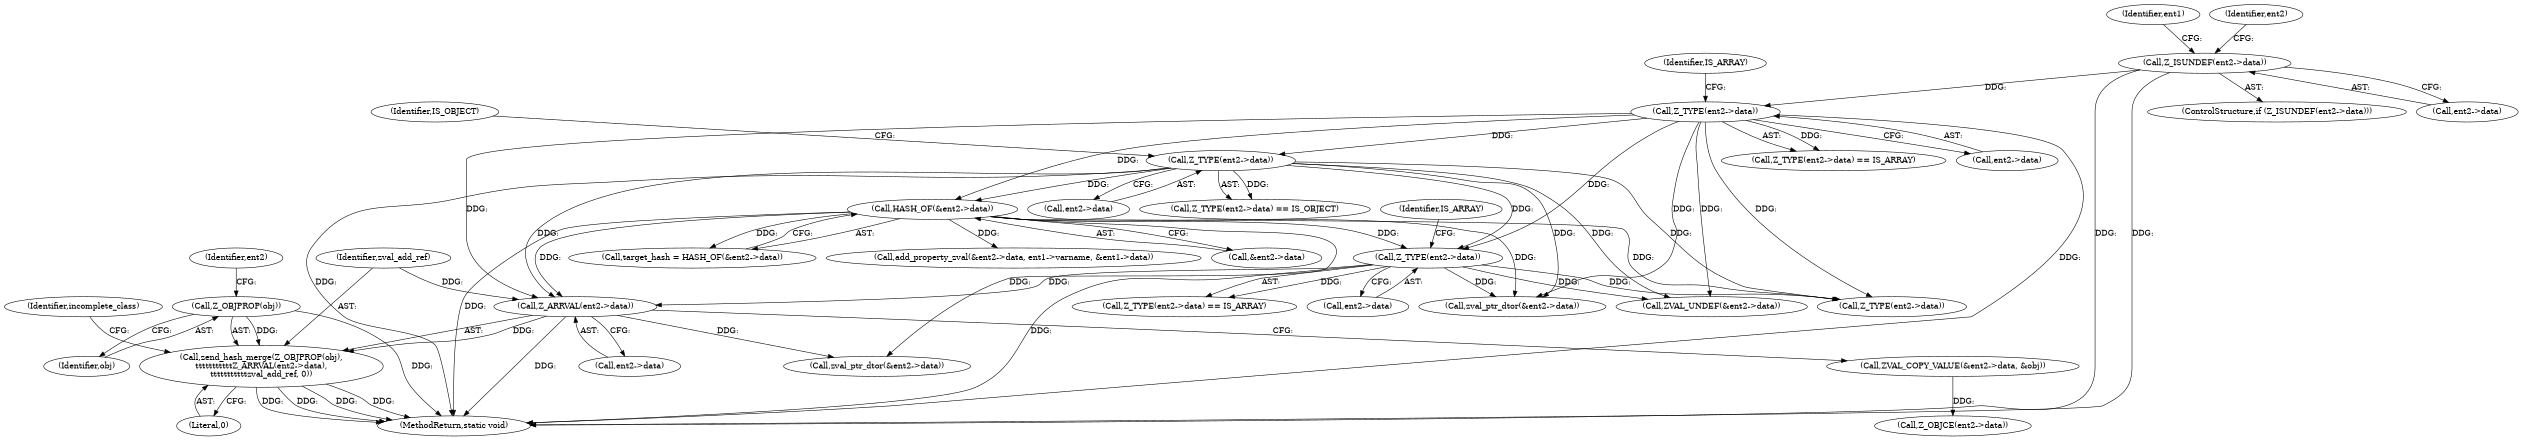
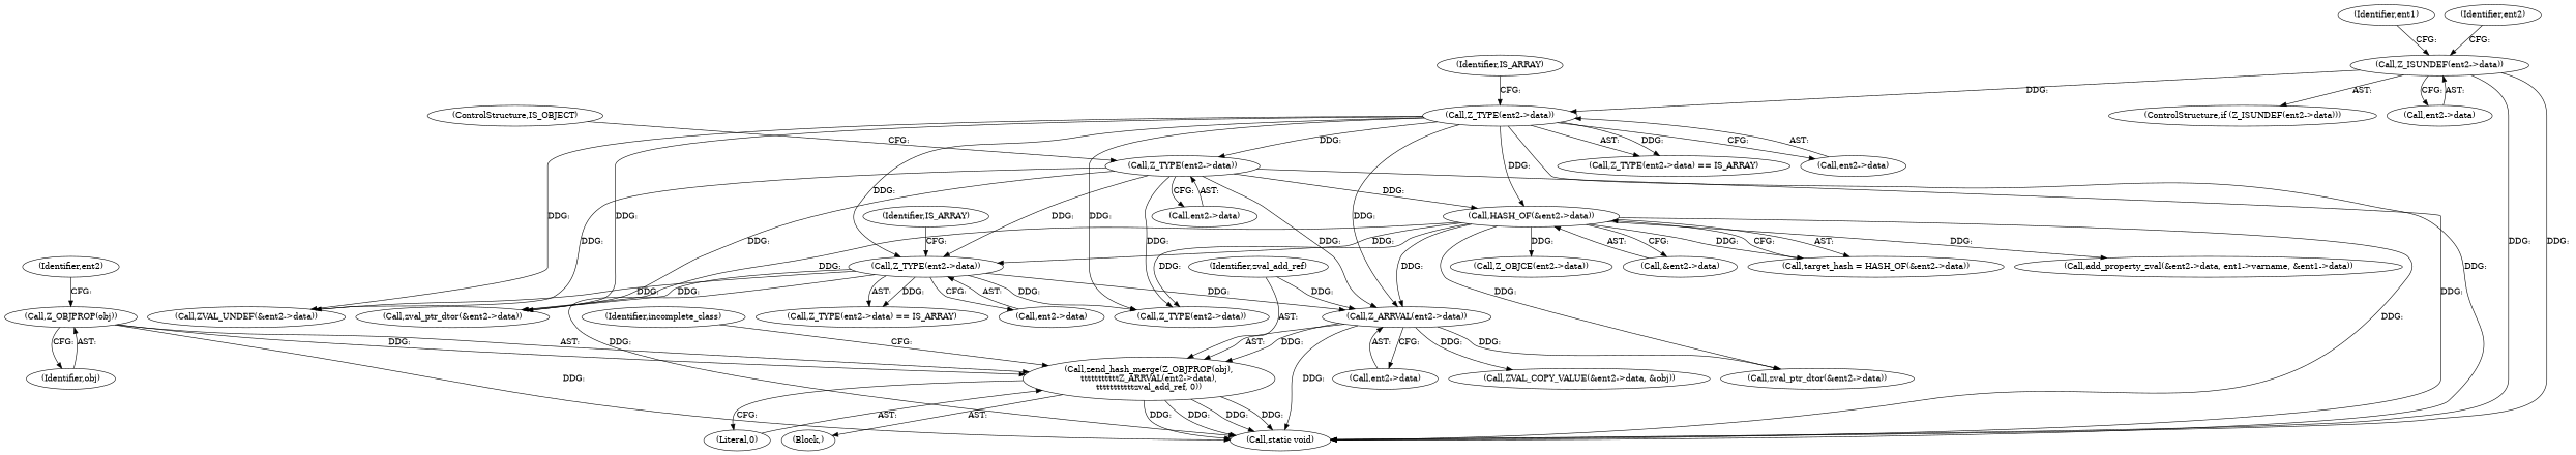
  digraph {
    n1 [label="(Call,zend_hash_merge(Z_OBJPROP(obj),\n\t\t\t\t\t\t\t\t\t\t\tZ_ARRVAL(ent2->data),\n\t\t\t\t\t\t\t\t\t\t\tzval_add_ref, 0))"]
-   n3 [label="(MethodReturn,static void)"]
+   n2 [label="(Block,)"]
+   n3 [label="(Call,static void)"]
    n4 [label="(Literal,0)"]
    n5 [label="(Call,Z_OBJPROP(obj))"]
    n6 [label="(Identifier,obj)"]
    n7 [label="(Call,Z_ARRVAL(ent2->data))"]
    n8 [label="(Call,ent2->data)"]
    n9 [label="(Call,zval_ptr_dtor(&ent2->data))"]
    n10 [label="(Call,ZVAL_COPY_VALUE(&ent2->data, &obj))"]
    n11 [label="(Call,Z_TYPE(ent2->data))"]
    n12 [label="(Call,Z_TYPE(ent2->data) == IS_ARRAY)"]
    n13 [label="(Call,ZVAL_UNDEF(&ent2->data))"]
    n14 [label="(Call,zval_ptr_dtor(&ent2->data))"]
    n15 [label="(Call,ent2->data)"]
    n16 [label="(Call,Z_TYPE(ent2->data))"]
    n17 [label="(Call,Z_TYPE(ent2->data))"]
    n18 [label="(Call,HASH_OF(&ent2->data))"]
    n19 [label="(Call,Z_TYPE(ent2->data))"]
    n20 [label="(Call,Z_TYPE(ent2->data) == IS_ARRAY)"]
    n21 [label="(Call,ent2->data)"]
    n22 [label="(Call,Z_OBJCE(ent2->data))"]
    n23 [label="(Call,&ent2->data)"]
    n24 [label="(Call,target_hash = HASH_OF(&ent2->data))"]
    n25 [label="(Call,add_property_zval(&ent2->data, ent1->varname, &ent1->data))"]
    n26 [label="(Call,ent2->data)"]
-   n27 [label="(Call,Z_TYPE(ent2->data) == IS_OBJECT)"]
    n28 [label="(Call,Z_ISUNDEF(ent2->data))"]
    n29 [label="(ControlStructure,if (Z_ISUNDEF(ent2->data)))"]
    n30 [label="(Call,ent2->data)"]
-   n31 [label="(Identifier,IS_OBJECT)"]
+   n31 [label="(ControlStructure,IS_OBJECT)"]
    n32 [label="(Identifier,ent1)"]
    n33 [label="(Identifier,IS_ARRAY)"]
    n34 [label="(Identifier,ent2)"]
    n35 [label="(Identifier,incomplete_class)"]
    n36 [label="(Identifier,IS_ARRAY)"]
    n37 [label="(Identifier,ent2)"]
    n38 [label="(Identifier,zval_add_ref)"]
+   n1 -> n2 [label="AST: "]
    n1 -> n3 [label="DDG: "]
    n1 -> n3 [label="DDG: "]
    n1 -> n3 [label="DDG: "]
    n1 -> n3 [label="DDG: "]
    n1 -> n4 [label="CFG: "]
    n4 -> n1 [label="AST: "]
    n5 -> n1 [label="AST: "]
    n5 -> n1 [label="DDG: "]
    n5 -> n3 [label="DDG: "]
    n5 -> n6 [label="CFG: "]
    n6 -> n5 [label="AST: "]
    n7 -> n1 [label="AST: "]
    n7 -> n1 [label="DDG: "]
    n7 -> n3 [label="DDG: "]
    n7 -> n8 [label="CFG: "]
    n7 -> n9 [label="DDG: "]
-   n7 -> n10 [label="CFG: "]
+   n7 -> n10 [label="DDG: "]
    n8 -> n7 [label="AST: "]
    n11 -> n3 [label="DDG: "]
    n11 -> n7 [label="DDG: "]
    n11 -> n12 [label="AST: "]
    n11 -> n12 [label="DDG: "]
    n11 -> n13 [label="DDG: "]
    n11 -> n14 [label="DDG: "]
    n11 -> n15 [label="CFG: "]
    n11 -> n16 [label="DDG: "]
    n15 -> n11 [label="AST: "]
    n17 -> n3 [label="DDG: "]
    n17 -> n7 [label="DDG: "]
    n17 -> n11 [label="DDG: "]
    n17 -> n13 [label="DDG: "]
    n17 -> n14 [label="DDG: "]
    n17 -> n16 [label="DDG: "]
    n17 -> n18 [label="DDG: "]
    n17 -> n19 [label="DDG: "]
    n17 -> n20 [label="AST: "]
    n17 -> n20 [label="DDG: "]
    n17 -> n21 [label="CFG: "]
    n18 -> n3 [label="DDG: "]
    n18 -> n7 [label="DDG: "]
    n18 -> n9 [label="DDG: "]
    n18 -> n11 [label="DDG: "]
    n18 -> n14 [label="DDG: "]
    n18 -> n16 [label="DDG: "]
-   n10 -> n22 [label="DDG: "]
+   n18 -> n22 [label="DDG: "]
    n18 -> n23 [label="CFG: "]
    n18 -> n24 [label="AST: "]
    n18 -> n24 [label="DDG: "]
    n18 -> n25 [label="DDG: "]
    n19 -> n3 [label="DDG: "]
    n19 -> n7 [label="DDG: "]
    n19 -> n11 [label="DDG: "]
    n19 -> n13 [label="DDG: "]
    n19 -> n14 [label="DDG: "]
    n19 -> n16 [label="DDG: "]
    n19 -> n18 [label="DDG: "]
    n19 -> n26 [label="CFG: "]
-   n19 -> n27 [label="AST: "]
-   n19 -> n27 [label="DDG: "]
    n21 -> n17 [label="AST: "]
    n23 -> n18 [label="AST: "]
    n24 -> n18 [label="CFG: "]
    n26 -> n19 [label="AST: "]
    n28 -> n3 [label="DDG: "]
    n28 -> n3 [label="DDG: "]
    n28 -> n17 [label="DDG: "]
    n28 -> n29 [label="AST: "]
    n28 -> n30 [label="CFG: "]
    n30 -> n28 [label="AST: "]
    n31 -> n19 [label="CFG: "]
    n32 -> n28 [label="CFG: "]
    n33 -> n11 [label="CFG: "]
    n34 -> n28 [label="CFG: "]
    n35 -> n1 [label="CFG: "]
    n36 -> n17 [label="CFG: "]
    n37 -> n5 [label="CFG: "]
    n38 -> n1 [label="AST: "]
    n38 -> n7 [label="DDG: "]
  }
